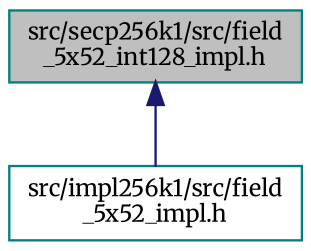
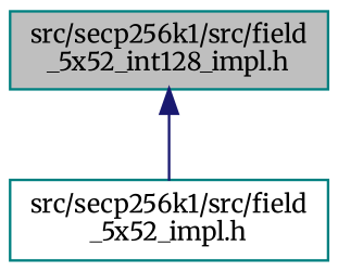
  digraph {
    fontname=Merriweather
    node [color=teal fontname=Merriweather fontsize=10 shape=record style=filled]
    n1 [fillcolor=grey75 fontcolor=black height=0.2 label="src/secp256k1/src/field\l_5x52_int128_impl.h" width=0.4]
-   n2 [fillcolor=white height=0.2 label="src/impl256k1/src/field\l_5x52_impl.h" width=0.4]
+   n2 [fillcolor=white height=0.2 label="src/secp256k1/src/field\l_5x52_impl.h" width=0.4]
    n1 -> n2 [color=midnightblue dir=back fontname=Merriweather fontsize=10 labelfontname=Helvetica labelfontsize=10 style=solid]
  }
